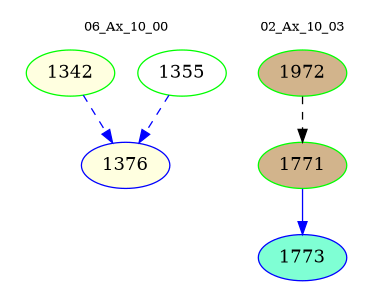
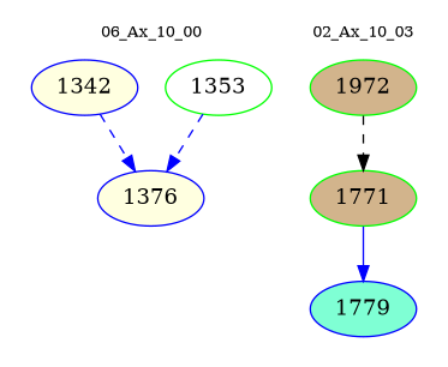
  digraph {
    node [color=green fillcolor=lightyellow style=filled]
    edge [color=blue style=dashed]
-   n1 [fillcolor=white label=1355]
-   n2 [label=1342]
+   n1 [fillcolor=white label=1353]
+   n2 [color=blue label=1342]
    n3 [color=blue label=1376]
    n4 [fillcolor=tan label=1972]
    n5 [fillcolor=tan label=1771]
-   n6 [color=blue fillcolor=aquamarine label=1773]
+   n6 [color=blue fillcolor=aquamarine label=1779]
    subgraph cluster_1 {
      color=white
      fontsize=10
      label="06_Ax_10_00"
      n1
      n2
      n3
    }
    subgraph cluster_2 {
      color=white
      fontsize=10
      label="02_Ax_10_03"
      n4
      n5
      n6
    }
    n1 -> n3
    n2 -> n3
    n4 -> n5 [color=black]
    n5 -> n6 [style=solid]
  }
